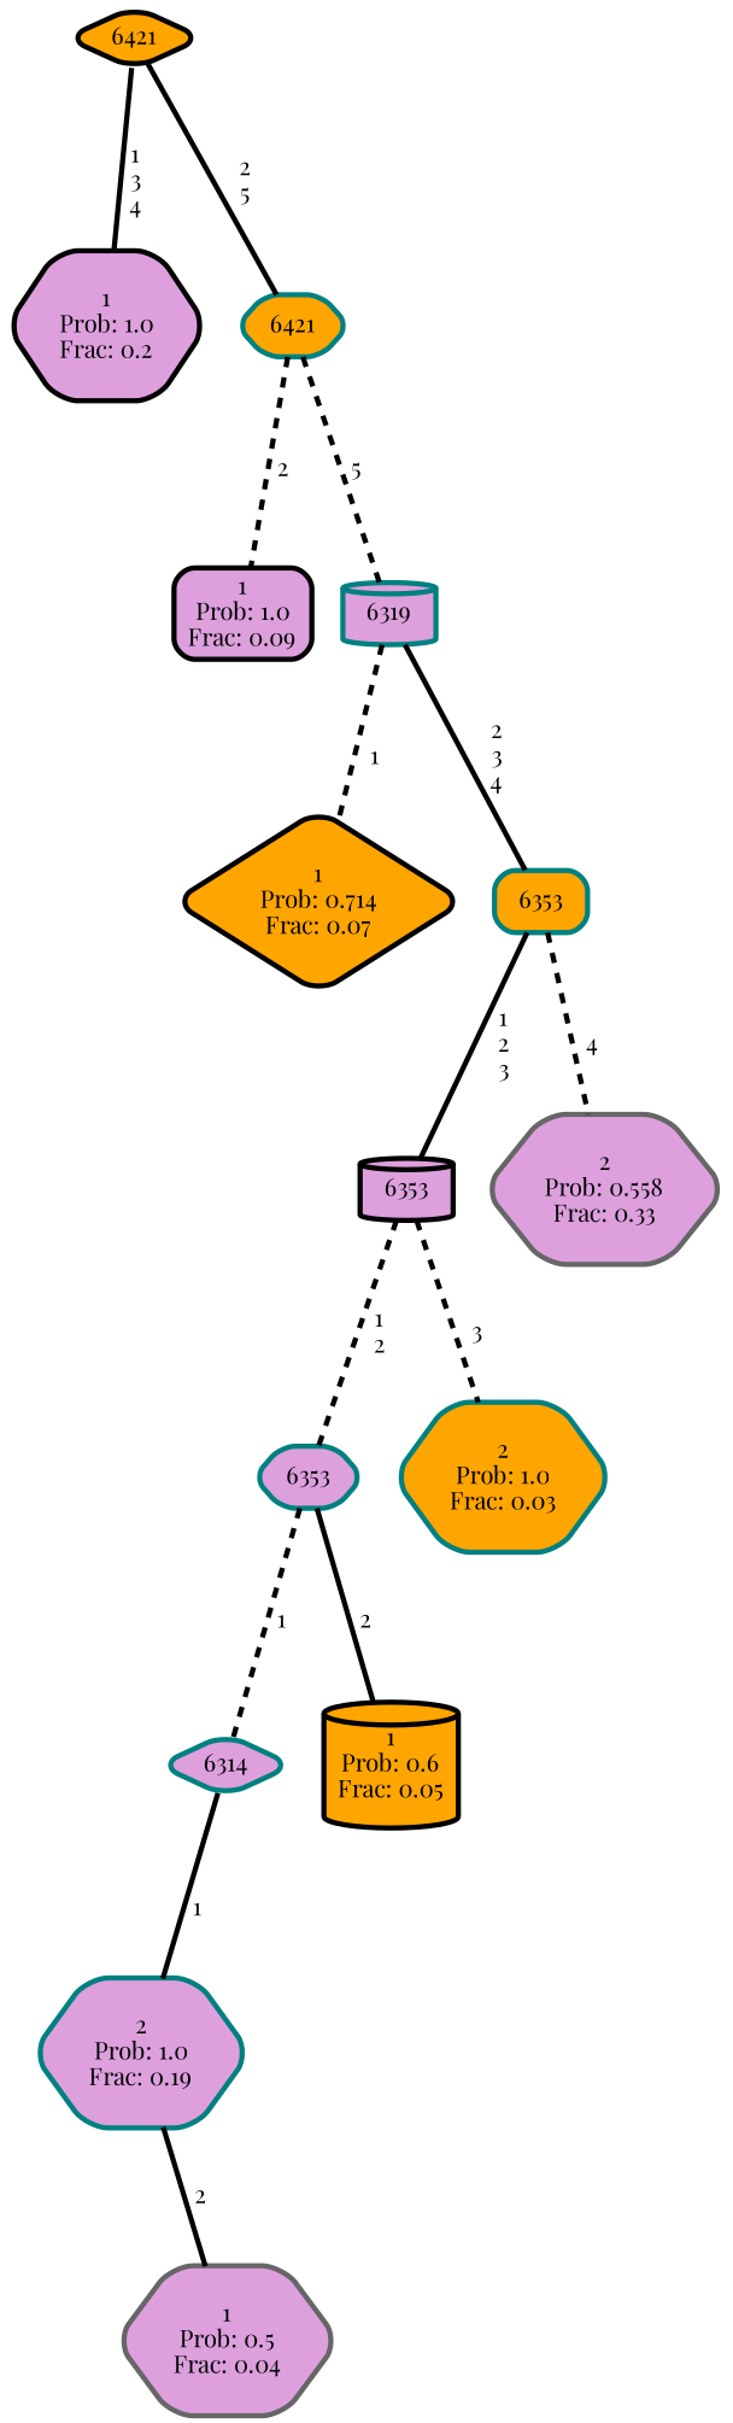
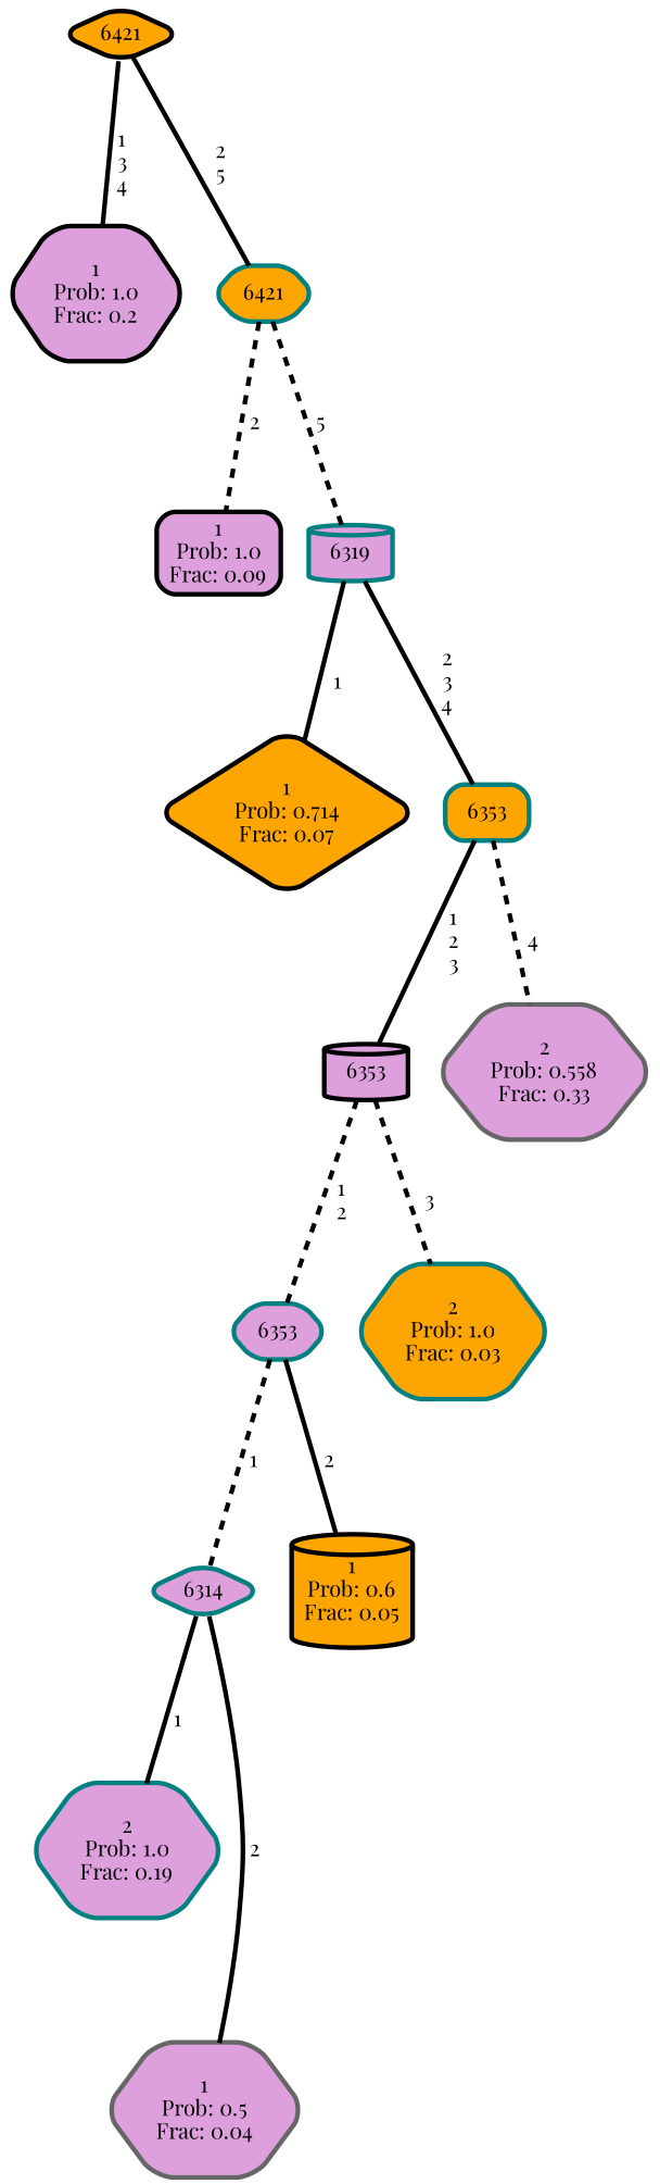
  graph {
    fontname="Playfair Display"
    ranksep="0 equally"
    splines=straight
    node [color=teal fillcolor=plum fontcolor=black fontname="Playfair Display" penwidth=3 shape=hexagon style="filled, rounded"]
    edge [color=black fontname="Playfair Display" penwidth=3 style=solid]
    n1 [color=black label="1\nProb: 1.0\nFrac: 0.2"]
    n2 [color=black fillcolor=orange label=6421 shape=diamond]
    n3 [fillcolor=orange label=6421]
    n4 [color=black label="1\nProb: 1.0\nFrac: 0.09" shape=box]
    n5 [label=6319 shape=cylinder]
    n6 [color=black fillcolor=orange label="1\nProb: 0.714\nFrac: 0.07" shape=diamond]
    n7 [fillcolor=orange label=6353 shape=box]
    n8 [color=black label=6353 shape=cylinder]
    n9 [color=gray40 label="2\nProb: 0.558\nFrac: 0.33"]
    n10 [label="2\nProb: 1.0\nFrac: 0.19"]
    n11 [label=6314 shape=diamond]
    n12 [color=gray40 label="1\nProb: 0.5\nFrac: 0.04"]
    n13 [label=6353]
    n14 [color=black fillcolor=orange label="1\nProb: 0.6\nFrac: 0.05" shape=cylinder]
    n15 [fillcolor=orange label="2\nProb: 1.0\nFrac: 0.03"]
    subgraph sub_1 {
      rank=same
    }
    n2 -- n1 [label=" 1\n 3\n 4"]
    n2 -- n3 [label=" 2\n 5"]
    n3 -- n4 [label=" 2" style=dashed]
    n3 -- n5 [label=" 5" style=dashed]
-   n5 -- n6 [label=" 1" style=dashed]
+   n5 -- n6 [label=" 1"]
    n5 -- n7 [label=" 2\n 3\n 4"]
    n7 -- n8 [label=" 1\n 2\n 3"]
    n7 -- n9 [label=" 4" style=dashed]
    n8 -- n13 [label=" 1\n 2" style=dashed]
    n8 -- n15 [label=" 3" style=dashed]
    n11 -- n10 [label=" 1"]
-   n10 -- n12 [label=" 2"]
+   n11 -- n12 [label=" 2"]
    n13 -- n11 [label=" 1" style=dashed]
    n13 -- n14 [label=" 2"]
  }
